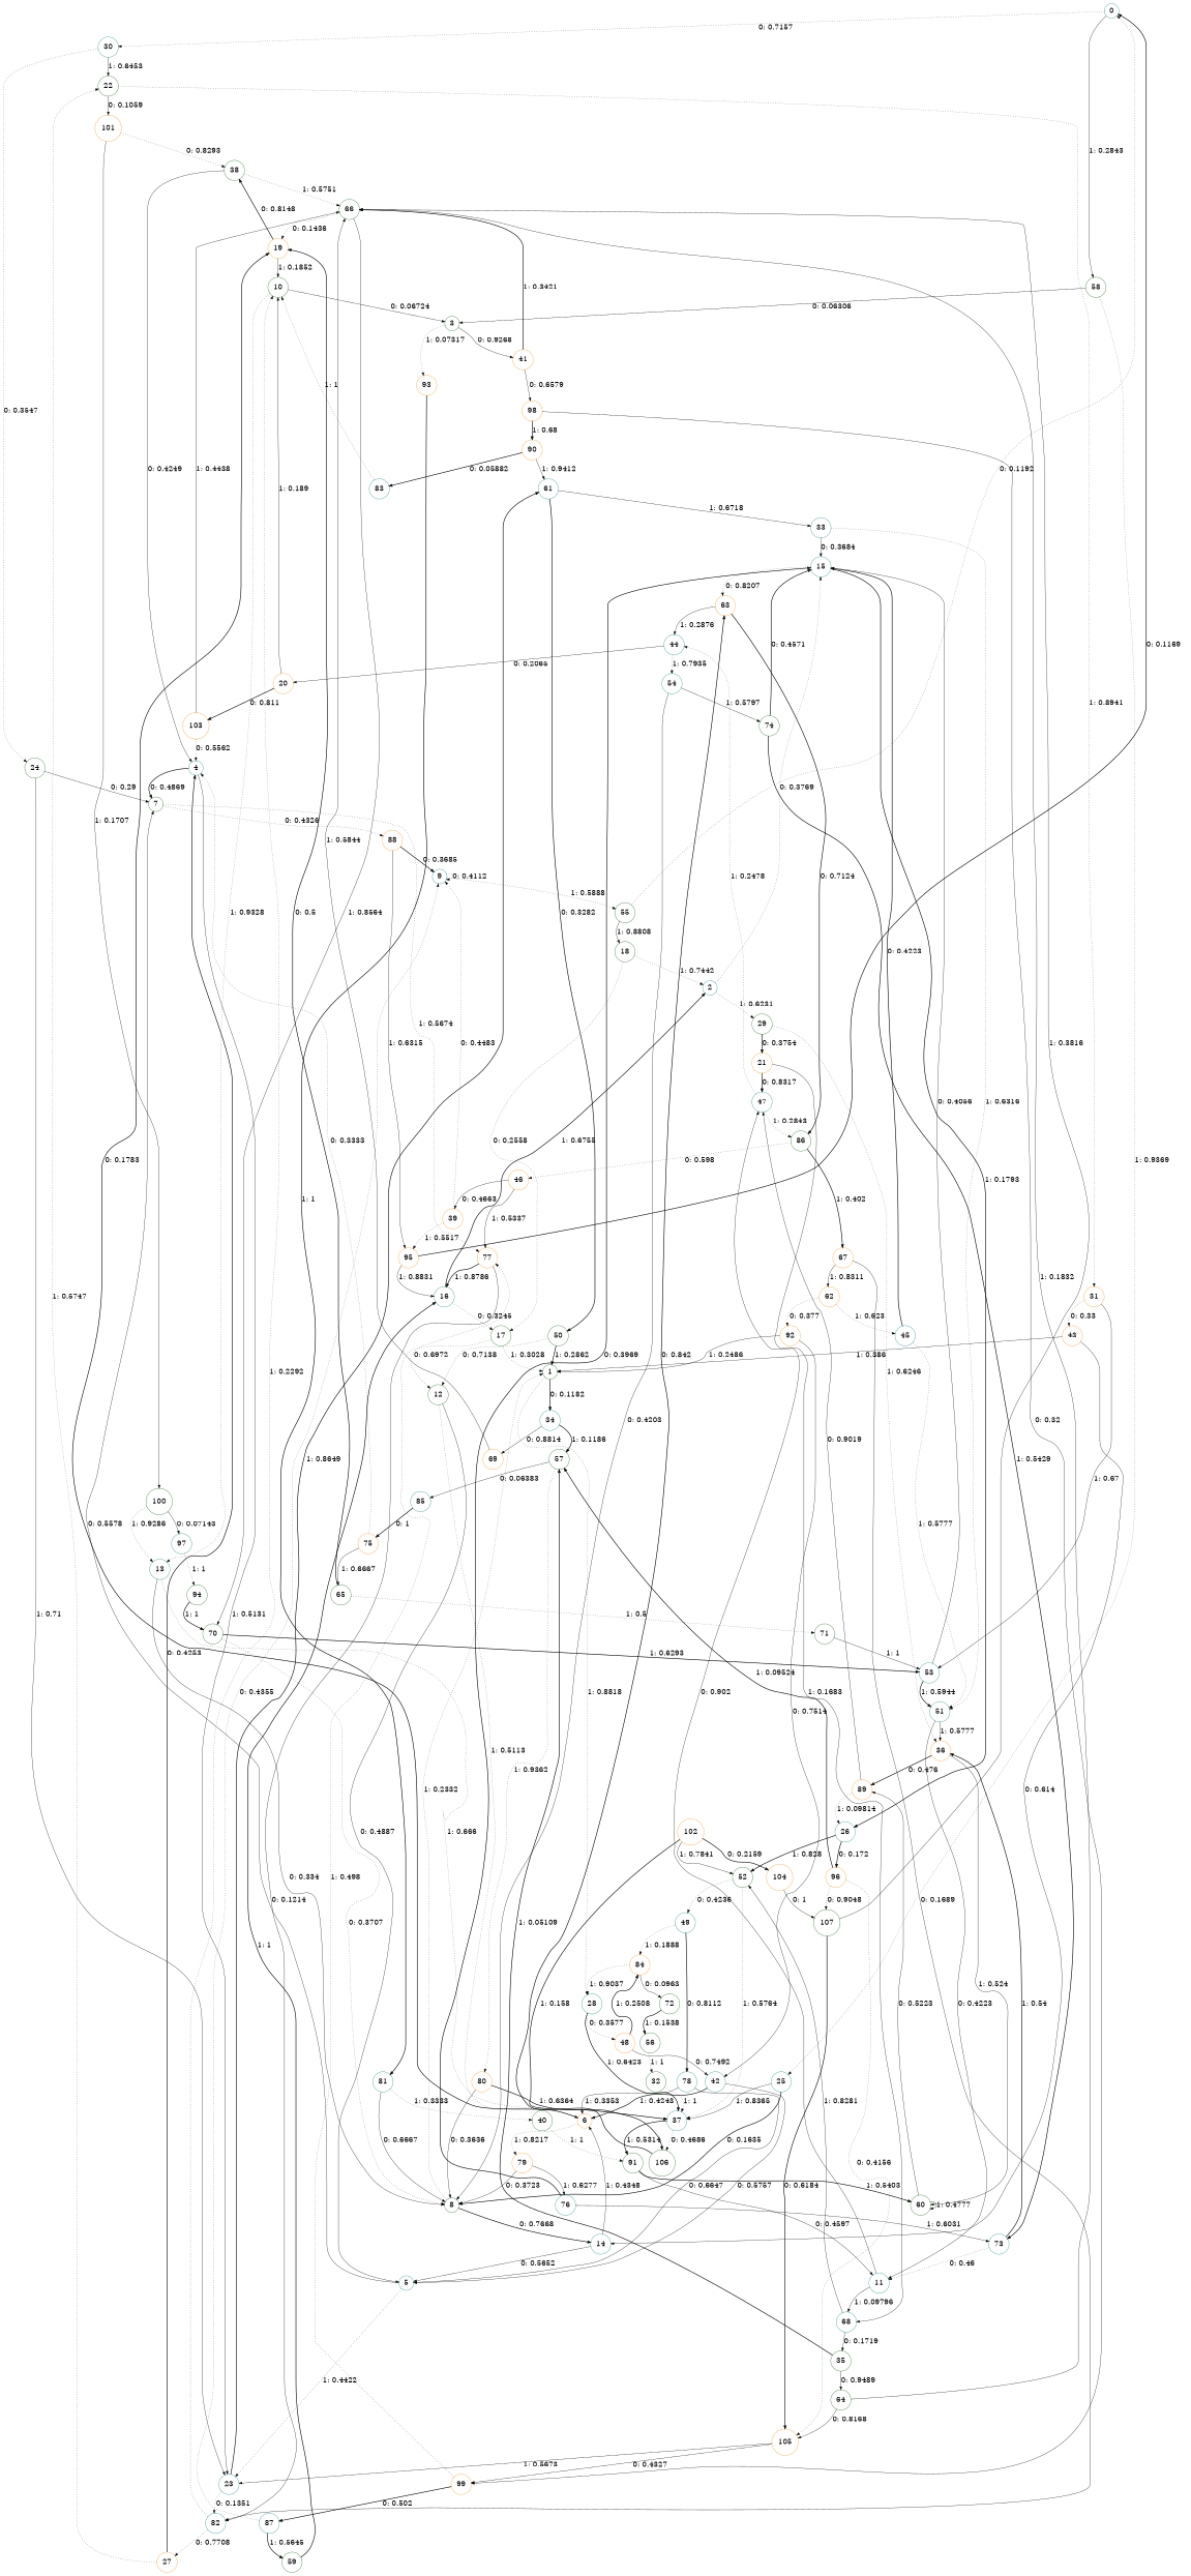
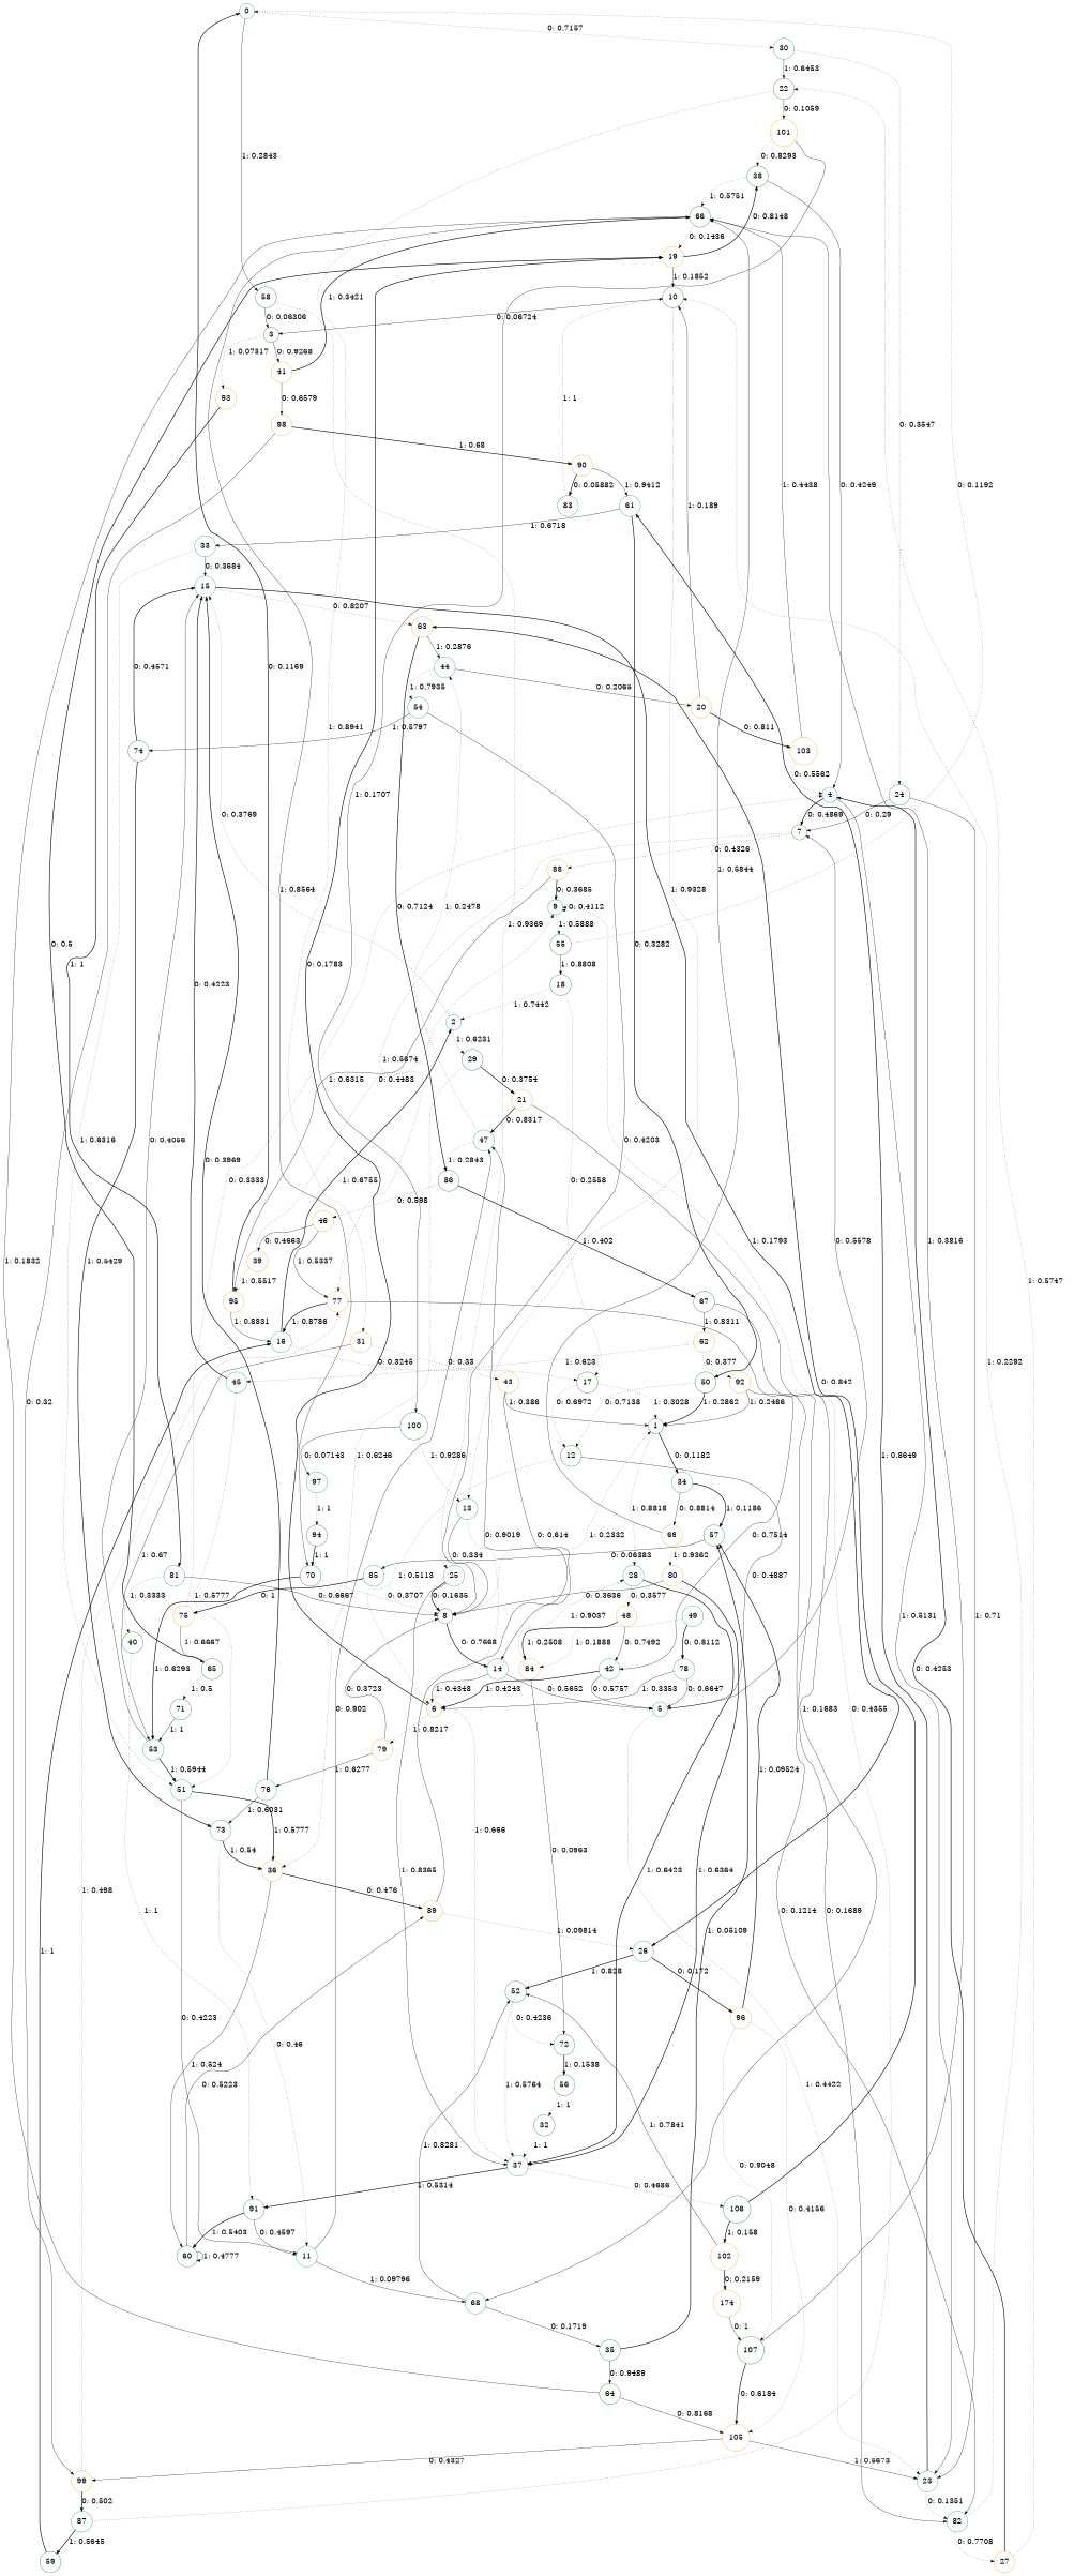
  digraph {
    node [color=teal fontsize=24 shape=circle]
    edge [fontsize=24 style=solid]
    0
    30
    58 [color=darkgreen]
    22 [color=darkgreen]
    24 [color=darkgreen]
    3 [color=darkgreen]
    25
    101 [color=darkorange]
    31 [color=darkorange]
    7 [color=darkgreen]
    23
    41 [color=darkorange]
    93 [color=darkorange]
    37
    8 [color=darkgreen]
    34
    1 [color=darkgreen]
    28
    69 [color=darkorange]
    57 [color=darkgreen]
    48 [color=darkorange]
    66 [color=darkgreen]
    85
    80 [color=darkorange]
    106 [color=darkgreen]
    91 [color=darkgreen]
    42
    84 [color=darkorange]
    2
    15
    29 [color=darkgreen]
    63 [color=darkorange]
    26
    21 [color=darkorange]
    36 [color=darkorange]
    44
    86 [color=darkgreen]
    52 [color=darkgreen]
    96 [color=darkorange]
    47
    68
    89 [color=darkorange]
    60 [color=darkgreen]
    98 [color=darkorange]
    81
    19 [color=darkorange]
    70 [color=darkgreen]
    90 [color=darkorange]
    99 [color=darkorange]
    40 [color=darkgreen]
    4
    88 [color=darkorange]
    77 [color=darkorange]
    82
    61
    9
    95 [color=darkorange]
    16
    10 [color=darkgreen]
    27 [color=darkorange]
    33
    50 [color=darkgreen]
    5
    6 [color=darkorange]
    79 [color=darkorange]
    38 [color=darkgreen]
    76
    13
    14
    73
    55 [color=darkgreen]
    17 [color=darkgreen]
    18 [color=darkgreen]
    11
    35 [color=darkgreen]
    20 [color=darkorange]
    54
    46 [color=darkorange]
-   67 [color=darkorange]
+   67 [color=darkgreen]
    49
    64 [color=darkgreen]
    12 [color=darkgreen]
    102 [color=darkorange]
    107 [color=darkgreen]
    105 [color=darkorange]
    103 [color=darkorange]
    100 [color=darkgreen]
    43 [color=darkorange]
    53
    97
    51
    78
    72 [color=darkgreen]
    32 [color=darkgreen]
    75 [color=darkorange]
-   104 [color=darkorange]
+   104 [color=darkorange label=174]
    39 [color=darkorange]
    83
    87
    74 [color=darkgreen]
    45
    62 [color=darkorange]
    56 [color=darkgreen]
    65 [color=darkgreen]
    59 [color=darkgreen]
    92 [color=darkorange]
    71 [color=darkgreen]
    94 [color=darkgreen]
    0 -> 30 [label="0: 0.7157   " style=dotted]
    0 -> 58 [label="1: 0.2843   "]
    30 -> 22 [label="1: 0.6453   "]
    30 -> 24 [label="0: 0.3547   " style=dotted]
    58 -> 3 [label="0: 0.06306  "]
    58 -> 25 [label="1: 0.9369   " style=dotted]
    22 -> 101 [label="0: 0.1059   "]
    22 -> 31 [label="1: 0.8941   " style=dotted]
    24 -> 7 [label="0: 0.29     "]
    24 -> 23 [label="1: 0.71     "]
    3 -> 41 [label="0: 0.9268   "]
    3 -> 93 [label="1: 0.07317  " style=dotted]
    25 -> 37 [label="1: 0.8365   "]
    25 -> 8 [label="0: 0.1635   " style=bold]
    101 -> 38 [label="0: 0.8293   " style=dotted]
    101 -> 100 [label="1: 0.1707   "]
    31 -> 43 [label="0: 0.33     " style=dotted]
    31 -> 53 [label="1: 0.67     "]
    7 -> 88 [label="0: 0.4326   " style=dotted]
    7 -> 77 [label="1: 0.5674   " style=dotted]
    23 -> 82 [label="0: 0.1351   " style=dotted]
    23 -> 61 [label="1: 0.8649   " style=bold]
    41 -> 66 [label="1: 0.3421   " style=bold]
    41 -> 98 [label="0: 0.6579   "]
    93 -> 81 [label="1: 1        " style=bold]
    37 -> 106 [label="0: 0.4686   " style=dotted]
    37 -> 91 [label="1: 0.5314   " style=bold]
    8 -> 1 [label="1: 0.2332   " style=dotted]
    8 -> 14 [label="0: 0.7668   " style=bold]
    34 -> 69 [label="0: 0.8814   "]
    34 -> 57 [label="1: 0.1186   " style=bold]
    1 -> 34 [label="0: 0.1182   " style=bold]
    1 -> 28 [label="1: 0.8818   " style=dotted]
    28 -> 37 [label="1: 0.6423   " style=bold]
    28 -> 48 [label="0: 0.3577   " style=dotted]
    69 -> 66 [label="1: 0.5844   "]
    57 -> 85 [label="0: 0.06383  "]
    57 -> 80 [label="1: 0.9362   " style=dotted]
    48 -> 42 [label="0: 0.7492   "]
    48 -> 84 [label="1: 0.2508   " style=bold]
    66 -> 19 [label="0: 0.1436   " style=dotted]
    66 -> 70 [label="1: 0.8564   "]
    85 -> 75 [label="0: 1        " style=bold]
    80 -> 37 [label="1: 0.6364   " style=bold]
    80 -> 8 [label="0: 0.3636   "]
    106 -> 63 [label="0: 0.842    " style=bold]
-   102 -> 106 [label="1: 0.158    " style=bold]
+   106 -> 102 [label="1: 0.158    " style=bold]
    91 -> 60 [label="1: 0.5403   " style=bold]
    91 -> 11 [label="0: 0.4597   "]
    42 -> 5 [label="0: 0.5757   "]
    42 -> 6 [label="1: 0.4243   " style=bold]
    84 -> 28 [label="1: 0.9037   " style=dotted]
    84 -> 72 [label="0: 0.0963   "]
    2 -> 15 [label="0: 0.3769   " style=dotted]
    2 -> 29 [label="1: 0.6231   " style=dotted]
    15 -> 63 [label="0: 0.8207   " style=dotted]
    15 -> 26 [label="1: 0.1793   " style=bold]
    29 -> 21 [label="0: 0.3754   " style=bold]
    29 -> 36 [label="1: 0.6246   " style=dotted]
    63 -> 44 [label="1: 0.2876   "]
    63 -> 86 [label="0: 0.7124   " style=bold]
    26 -> 52 [label="1: 0.828    " style=bold]
    26 -> 96 [label="0: 0.172    " style=bold]
    21 -> 47 [label="0: 0.8317   " style=bold]
    21 -> 68 [label="1: 0.1683   "]
    36 -> 89 [label="0: 0.476    " style=bold]
    36 -> 60 [label="1: 0.524    "]
    44 -> 20 [label="0: 0.2065   "]
    44 -> 54 [label="1: 0.7935   " style=dotted]
    86 -> 46 [label="0: 0.598    " style=dotted]
    86 -> 67 [label="1: 0.402    " style=bold]
    52 -> 37 [label="1: 0.5764   " style=dotted]
-   52 -> 49 [label="0: 0.4236   " style=dotted]
+   52 -> 72 [label="0: 0.4236   " style=dotted]
    96 -> 57 [label="1: 0.09524  " style=bold]
    96 -> 107 [label="0: 0.9048   " style=dotted]
    96 -> 105 [label="0: 0.4156   " style=dotted]
    47 -> 44 [label="1: 0.2478   " style=dotted]
    47 -> 86 [label="1: 0.2843   " style=dotted]
    68 -> 52 [label="1: 0.8281   "]
    68 -> 35 [label="0: 0.1719   "]
    89 -> 26 [label="1: 0.09814  " style=dotted]
    89 -> 47 [label="0: 0.9019   "]
    60 -> 89 [label="0: 0.5223   "]
    60 -> 60 [label="1: 0.4777   "]
    98 -> 90 [label="1: 0.68     " style=bold]
    98 -> 99 [label="0: 0.32     "]
    81 -> 8 [label="0: 0.6667   "]
    81 -> 40 [label="1: 0.3333   " style=dotted]
    19 -> 10 [label="1: 0.1852   "]
    19 -> 38 [label="0: 0.8148   " style=bold]
    70 -> 8 [label="0: 0.3707   " style=dotted]
    70 -> 53 [label="1: 0.6293   " style=bold]
    90 -> 61 [label="1: 0.9412   "]
    90 -> 83 [label="0: 0.05882  " style=bold]
    99 -> 77 [label="1: 0.498    " style=dotted]
    99 -> 87 [label="0: 0.502    " style=bold]
    40 -> 91 [label="1: 1        " style=dotted]
    4 -> 7 [label="0: 0.4869   " style=bold]
    4 -> 23 [label="1: 0.5131   "]
    88 -> 9 [label="0: 0.3685   " style=bold]
    88 -> 95 [label="1: 0.6315   "]
    77 -> 82 [label="0: 0.1214   "]
    77 -> 16 [label="1: 0.8786   " style=bold]
    82 -> 10 [label="1: 0.2292   " style=dotted]
    82 -> 27 [label="0: 0.7708   " style=dotted]
    61 -> 33 [label="1: 0.6718   "]
    61 -> 50 [label="0: 0.3282   " style=bold]
    9 -> 9 [label="0: 0.4112   " style=dotted]
    9 -> 55 [label="1: 0.5888   " style=dotted]
    95 -> 0 [label="0: 0.1169   " style=bold]
    95 -> 16 [label="1: 0.8831   "]
    16 -> 2 [label="1: 0.6755   " style=bold]
    16 -> 17 [label="0: 0.3245   " style=dotted]
    10 -> 3 [label="0: 0.06724  "]
    10 -> 13 [label="1: 0.9328   " style=dotted]
    27 -> 22 [label="1: 0.5747   " style=dotted]
    27 -> 4 [label="0: 0.4253   " style=bold]
    33 -> 15 [label="0: 0.3684   "]
    33 -> 51 [label="1: 0.6316   " style=dotted]
    50 -> 1 [label="1: 0.2862   " style=bold]
    50 -> 12 [label="0: 0.7138   " style=dotted]
    5 -> 7 [label="0: 0.5578   "]
    5 -> 23 [label="1: 0.4422   " style=dotted]
    6 -> 19 [label="0: 0.1783   " style=bold]
    6 -> 79 [label="1: 0.8217   " style=dotted]
    79 -> 8 [label="0: 0.3723   "]
    79 -> 76 [label="1: 0.6277   "]
    38 -> 66 [label="1: 0.5751   " style=dotted]
    38 -> 4 [label="0: 0.4249   "]
    76 -> 15 [label="0: 0.3969   " style=bold]
    76 -> 73 [label="1: 0.6031   "]
    13 -> 37 [label="1: 0.666    " style=dotted]
    13 -> 8 [label="0: 0.334    "]
    14 -> 5 [label="0: 0.5652   "]
    14 -> 6 [label="1: 0.4348   "]
    73 -> 36 [label="1: 0.54     " style=bold]
    73 -> 11 [label="0: 0.46     " style=dotted]
    55 -> 0 [label="0: 0.1192   " style=dotted]
    55 -> 18 [label="1: 0.8808   "]
    17 -> 1 [label="1: 0.3028   " style=dotted]
    17 -> 12 [label="0: 0.6972   " style=dotted]
    18 -> 2 [label="1: 0.7442   " style=dotted]
    18 -> 17 [label="0: 0.2558   " style=dotted]
    11 -> 47 [label="0: 0.902    "]
    11 -> 68 [label="1: 0.09796  "]
    35 -> 57 [label="1: 0.05109  " style=bold]
    35 -> 64 [label="0: 0.9489   "]
    20 -> 10 [label="1: 0.189    "]
    20 -> 103 [label="0: 0.811    " style=bold]
    54 -> 8 [label="0: 0.4203   "]
    54 -> 74 [label="1: 0.5797   "]
    46 -> 77 [label="1: 0.5337   "]
    46 -> 39 [label="0: 0.4663   "]
    67 -> 82 [label="0: 0.1689   "]
    67 -> 62 [label="1: 0.8311   "]
    49 -> 84 [label="1: 0.1888   " style=dotted]
    49 -> 78 [label="0: 0.8112   " style=bold]
    64 -> 66 [label="1: 0.1832   "]
    64 -> 105 [label="0: 0.8168   "]
    12 -> 5 [label="0: 0.4887   "]
    12 -> 6 [label="1: 0.5113   " style=dotted]
    102 -> 52 [label="1: 0.7841   "]
    102 -> 104 [label="0: 0.2159   " style=bold]
    107 -> 66 [label="1: 0.3816   "]
    107 -> 105 [label="0: 0.6184   " style=bold]
    105 -> 23 [label="1: 0.5673   "]
    105 -> 99 [label="0: 0.4327   "]
    103 -> 66 [label="1: 0.4438   "]
    103 -> 4 [label="0: 0.5562   " style=dotted]
    100 -> 13 [label="1: 0.9286   " style=dotted]
    100 -> 97 [label="0: 0.07143  "]
    43 -> 1 [label="1: 0.386    "]
    43 -> 14 [label="0: 0.614    "]
    53 -> 15 [label="0: 0.4056   "]
    53 -> 51 [label="1: 0.5944   " style=bold]
    97 -> 94 [label="1: 1        " style=dotted]
-   51 -> 36 [label="1: 0.5777   "]
+   51 -> 36 [label="1: 0.5777   " style=bold]
    51 -> 11 [label="0: 0.4223   "]
    78 -> 5 [label="0: 0.6647   "]
    78 -> 6 [label="1: 0.3353   "]
    72 -> 56 [label="1: 0.1538   " style=bold]
    32 -> 37 [label="1: 1        " style=dotted]
    75 -> 4 [label="0: 0.3333   " style=dotted]
    75 -> 65 [label="1: 0.6667   "]
    104 -> 107 [label="0: 1        "]
    39 -> 9 [label="0: 0.4483   " style=dotted]
    39 -> 95 [label="1: 0.5517   " style=dotted]
    83 -> 10 [label="1: 1        " style=dotted]
    87 -> 9 [label="0: 0.4355   " style=dotted]
    87 -> 59 [label="1: 0.5645   " style=bold]
    74 -> 15 [label="0: 0.4571   " style=bold]
    74 -> 73 [label="1: 0.5429   " style=bold]
    45 -> 15 [label="0: 0.4223   " style=bold]
    45 -> 51 [label="1: 0.5777   " style=dotted]
    62 -> 45 [label="1: 0.623    " style=dotted]
    62 -> 92 [label="0: 0.377    " style=dotted]
    56 -> 32 [label="1: 1        " style=dotted]
    65 -> 19 [label="0: 0.5      " style=bold]
    65 -> 71 [label="1: 0.5      " style=dotted]
    59 -> 16 [label="1: 1        " style=bold]
    92 -> 1 [label="1: 0.2486   "]
    92 -> 42 [label="0: 0.7514   "]
    71 -> 53 [label="1: 1        "]
    94 -> 70 [label="1: 1        " style=bold]
  }
